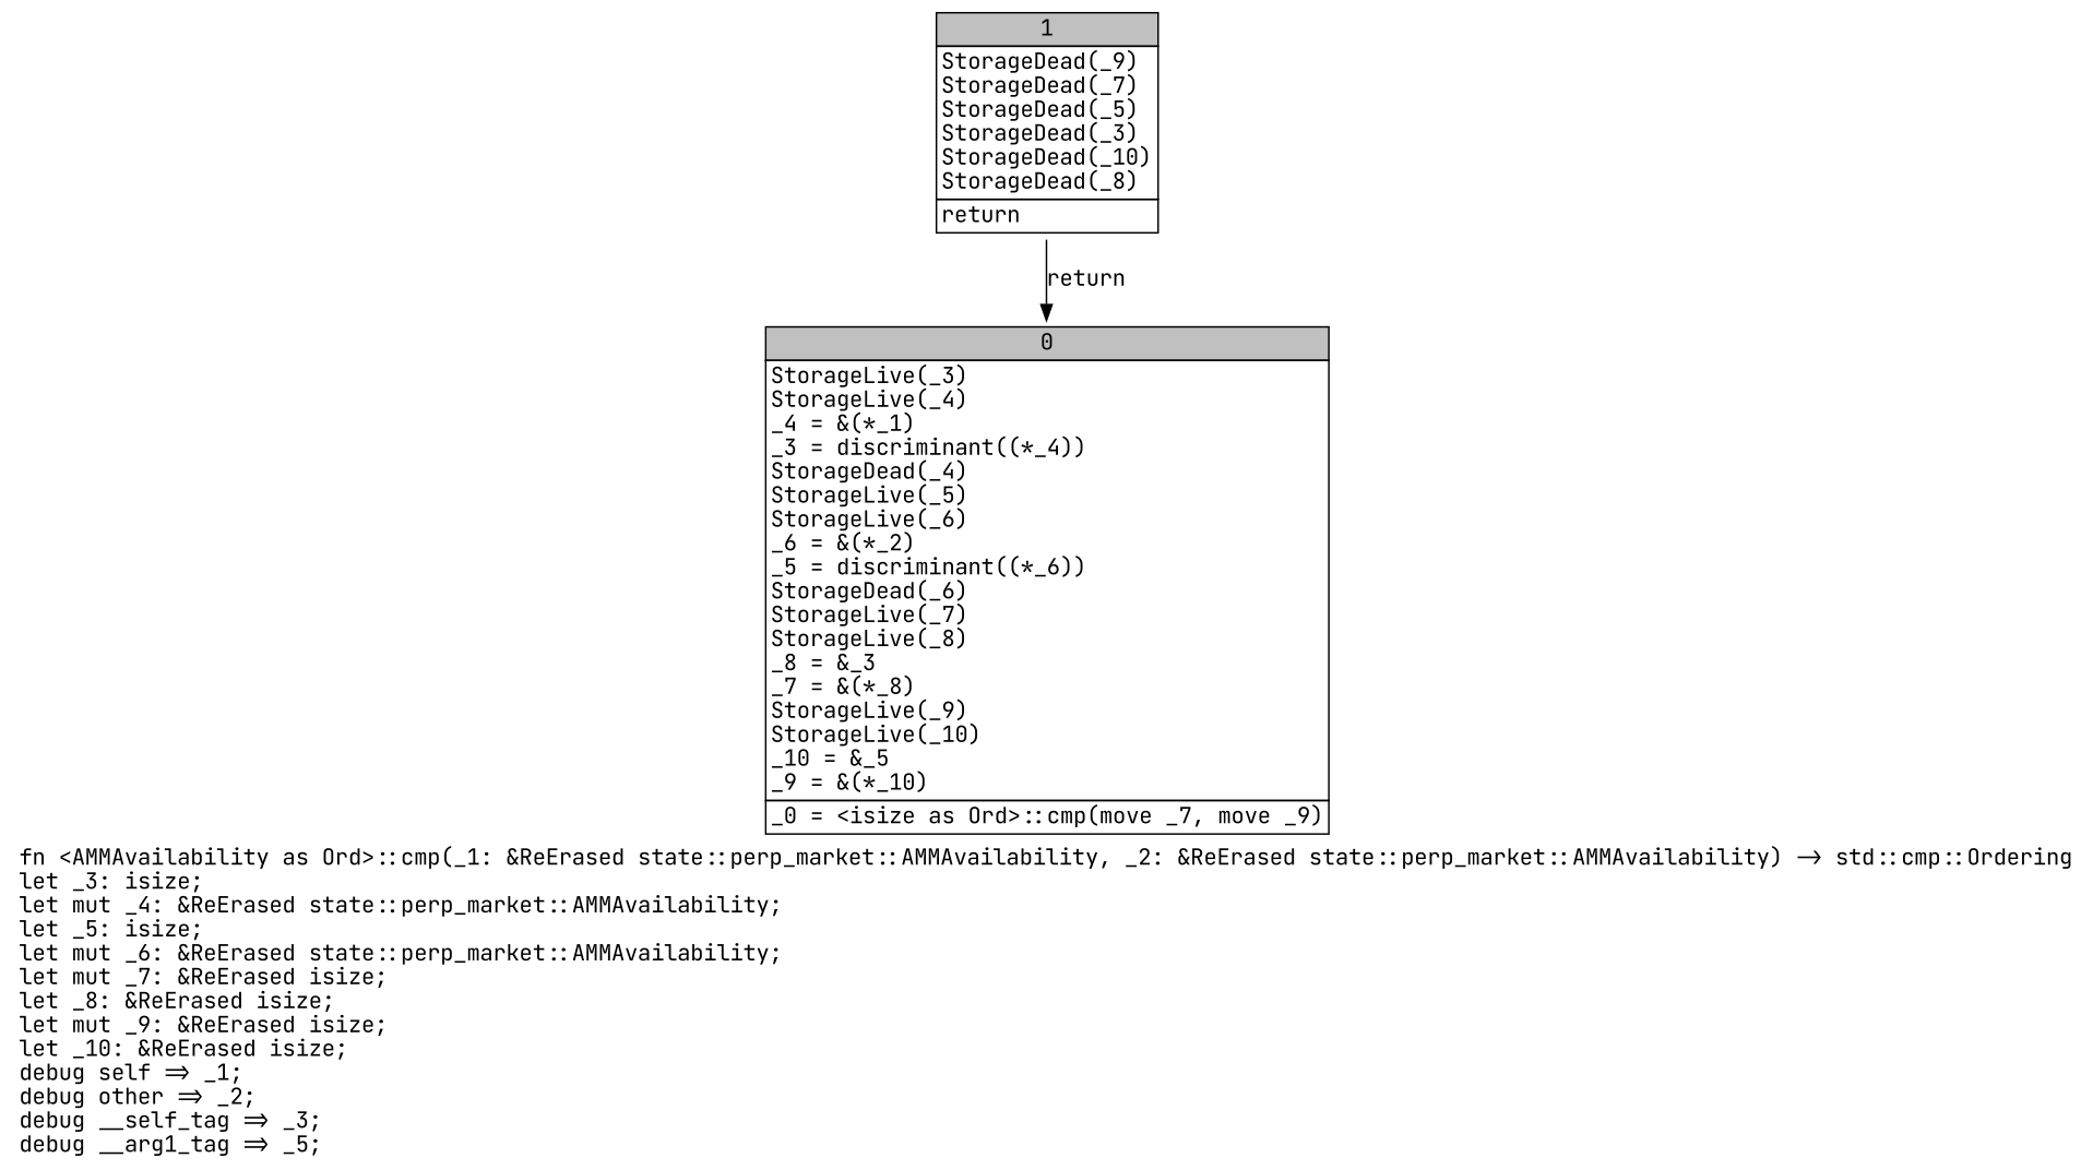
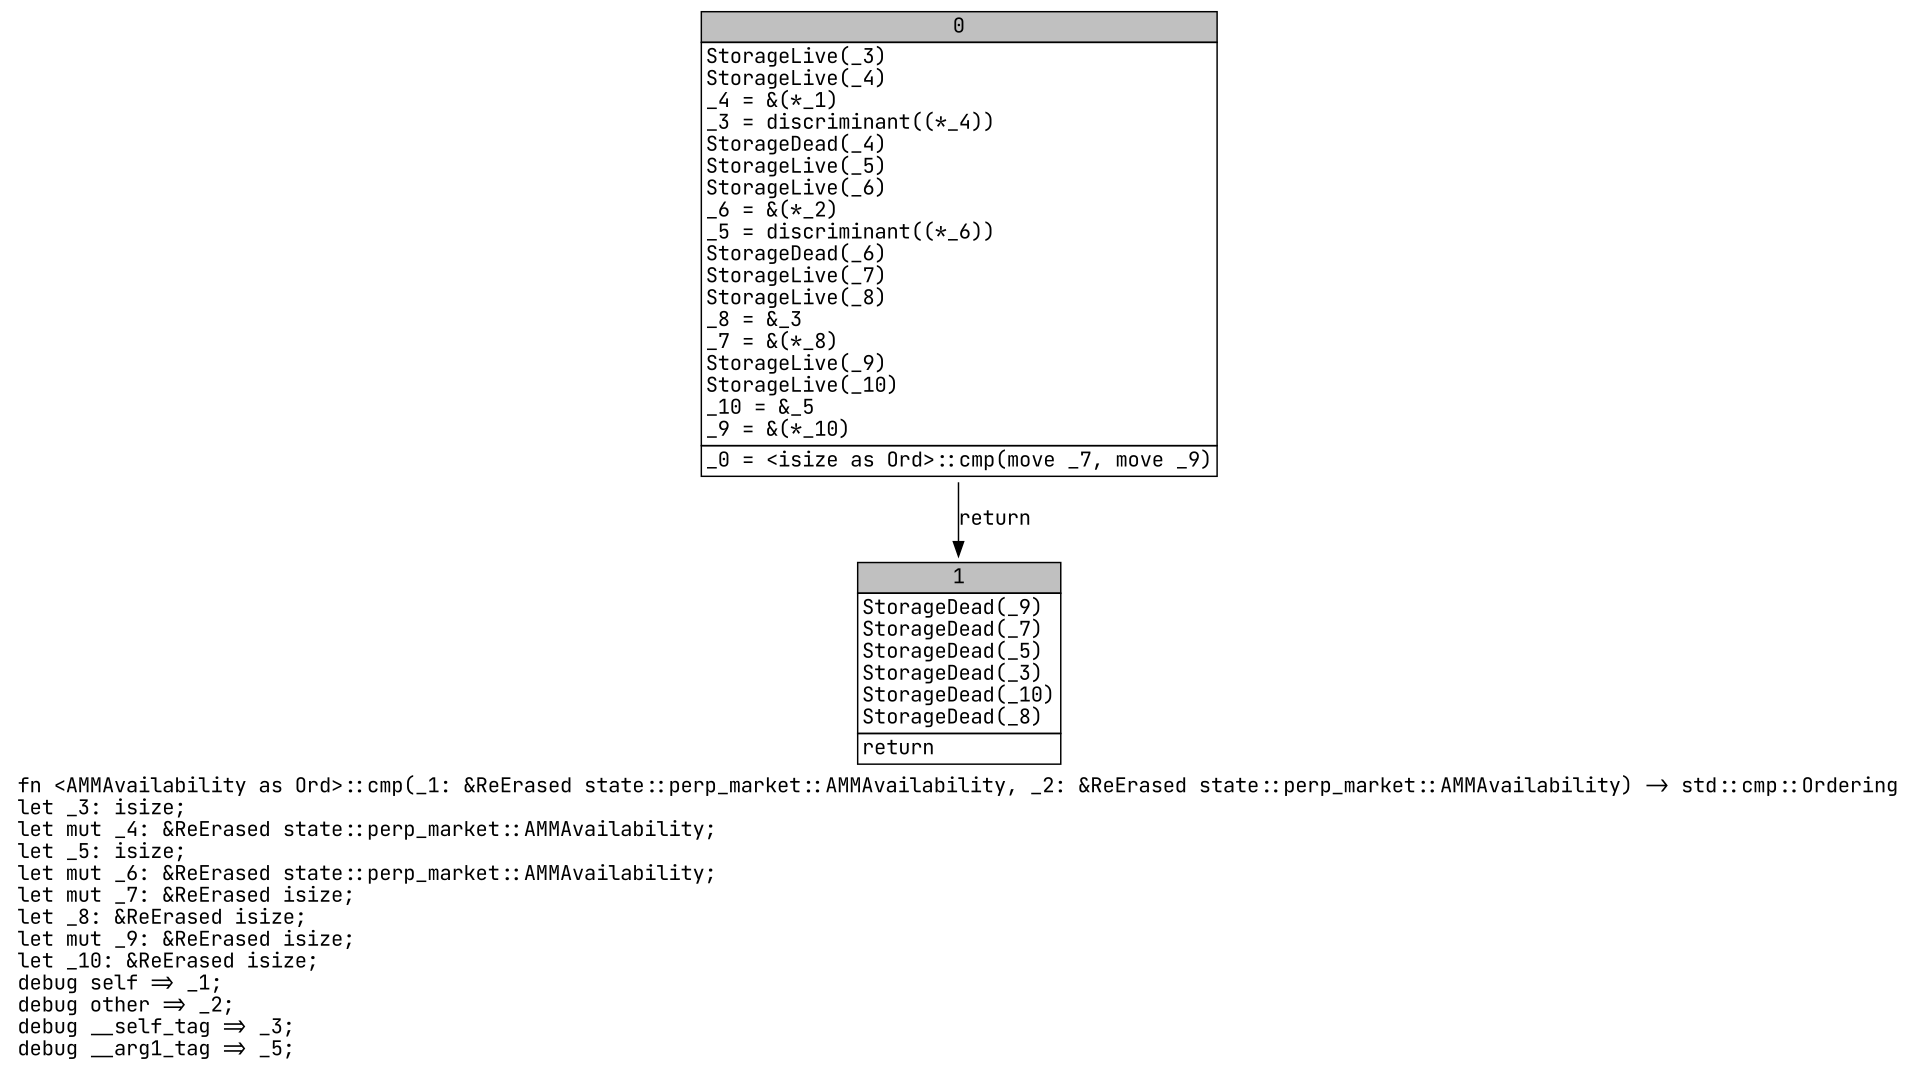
  digraph {
    fontname="JetBrains Mono"
    label=<fn &lt;AMMAvailability as Ord&gt;::cmp(_1: &amp;ReErased state::perp_market::AMMAvailability, _2: &amp;ReErased state::perp_market::AMMAvailability) -&gt; std::cmp::Ordering<br align="left"/>let _3: isize;<br align="left"/>let mut _4: &amp;ReErased state::perp_market::AMMAvailability;<br align="left"/>let _5: isize;<br align="left"/>let mut _6: &amp;ReErased state::perp_market::AMMAvailability;<br align="left"/>let mut _7: &amp;ReErased isize;<br align="left"/>let _8: &amp;ReErased isize;<br align="left"/>let mut _9: &amp;ReErased isize;<br align="left"/>let _10: &amp;ReErased isize;<br align="left"/>debug self =&gt; _1;<br align="left"/>debug other =&gt; _2;<br align="left"/>debug __self_tag =&gt; _3;<br align="left"/>debug __arg1_tag =&gt; _5;<br align="left"/>>
    node [fontname="JetBrains Mono" shape=none]
    n1 [label=<<table border="0" cellborder="1" cellspacing="0"><tr><td bgcolor="gray" align="center" colspan="1">0</td></tr><tr><td align="left" balign="left">StorageLive(_3)<br/>StorageLive(_4)<br/>_4 = &amp;(*_1)<br/>_3 = discriminant((*_4))<br/>StorageDead(_4)<br/>StorageLive(_5)<br/>StorageLive(_6)<br/>_6 = &amp;(*_2)<br/>_5 = discriminant((*_6))<br/>StorageDead(_6)<br/>StorageLive(_7)<br/>StorageLive(_8)<br/>_8 = &amp;_3<br/>_7 = &amp;(*_8)<br/>StorageLive(_9)<br/>StorageLive(_10)<br/>_10 = &amp;_5<br/>_9 = &amp;(*_10)<br/></td></tr><tr><td align="left">_0 = &lt;isize as Ord&gt;::cmp(move _7, move _9)</td></tr></table>>]
    n2 [label=<<table border="0" cellborder="1" cellspacing="0"><tr><td bgcolor="gray" align="center" colspan="1">1</td></tr><tr><td align="left" balign="left">StorageDead(_9)<br/>StorageDead(_7)<br/>StorageDead(_5)<br/>StorageDead(_3)<br/>StorageDead(_10)<br/>StorageDead(_8)<br/></td></tr><tr><td align="left">return</td></tr></table>>]
-   n2 -> n1 [fontname="JetBrains Mono" label=return]
+   n1 -> n2 [fontname="JetBrains Mono" label=return]
  }
